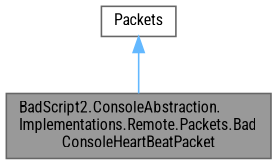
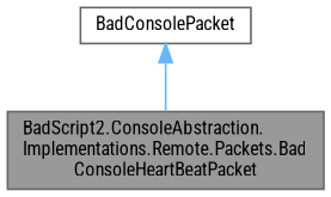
  digraph {
    fontname="Roboto Condensed"
    node [color=gray40 fontname="Roboto Condensed" fontsize=10 shape=box style=filled]
    n1 [fillcolor=grey60 fontcolor=black height=0.2 label="BadScript2.ConsoleAbstraction.\lImplementations.Remote.Packets.Bad\lConsoleHeartBeatPacket" width=0.4]
-   n2 [fillcolor=white height=0.2 label=Packets width=0.4]
+   n2 [fillcolor=white height=0.2 label=BadConsolePacket width=0.4]
    n2 -> n1 [color=steelblue1 dir=back fontname="Roboto Condensed" fontsize=10 labelfontname=Helvetica labelfontsize=10 style=solid]
  }
